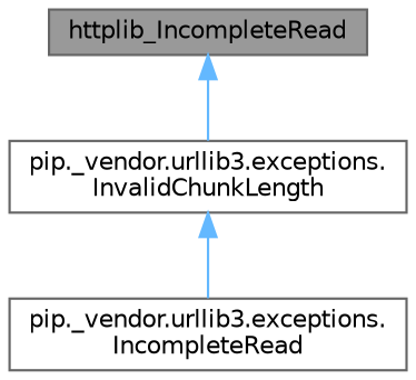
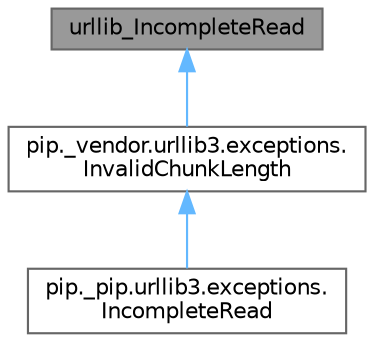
  digraph {
    rankdir=TB
    node [color=gray40 fillcolor=white fontname=Helvetica fontsize=10 shape=box style=filled]
    edge [color=steelblue1 dir=back fontname=Helvetica fontsize=10 labelfontname=Helvetica labelfontsize=10 style=solid]
-   n1 [fillcolor=grey60 fontcolor=black height=0.2 label=httplib_IncompleteRead width=0.4]
+   n1 [fillcolor=grey60 fontcolor=black height=0.2 label=urllib_IncompleteRead width=0.4]
    n2 [height=0.2 label="pip._vendor.urllib3.exceptions.\lInvalidChunkLength" width=0.4]
-   n3 [height=0.2 label="pip._vendor.urllib3.exceptions.\lIncompleteRead" width=0.4]
+   n3 [height=0.2 label="pip._pip.urllib3.exceptions.\lIncompleteRead" width=0.4]
    n1 -> n2
    n2 -> n3
  }
